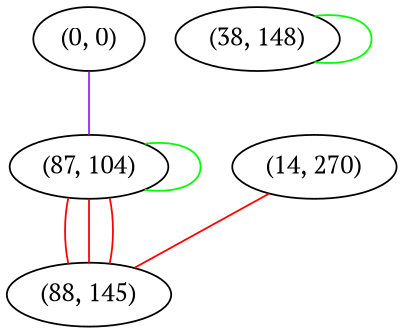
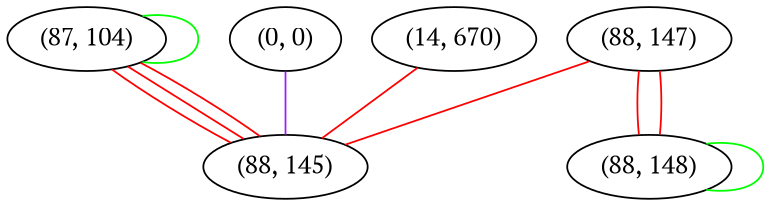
  graph {
    fontname="PT Serif"
    node [fontname="PT Serif"]
    edge [color=red fontname="PT Serif" weight=1]
+   "(88, 147)"
    "(88, 145)"
-   "(88, 148)" [label="(38, 148)"]
+   "(88, 148)"
    n4 [label="(87, 104)"]
    "(0, 0)"
-   "(14, 270)"
+   "(14, 270)" [label="(14, 670)"]
+   "(88, 147)" -- "(88, 145)"
+   "(88, 147)" -- "(88, 148)"
+   "(88, 147)" -- "(88, 148)"
    "(88, 148)" -- "(88, 148)" [color=green weight=2]
    n4 -- "(88, 145)"
    n4 -- "(88, 145)"
    n4 -- "(88, 145)"
    n4 -- n4 [color=green weight=2]
-   "(0, 0)" -- n4 [color=purple weight=4]
+   "(0, 0)" -- "(88, 145)" [color=purple weight=4]
    "(14, 270)" -- "(88, 145)"
  }
